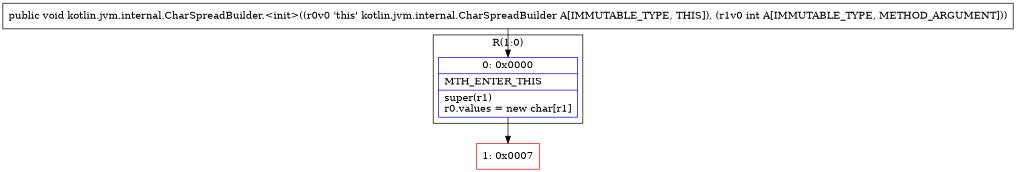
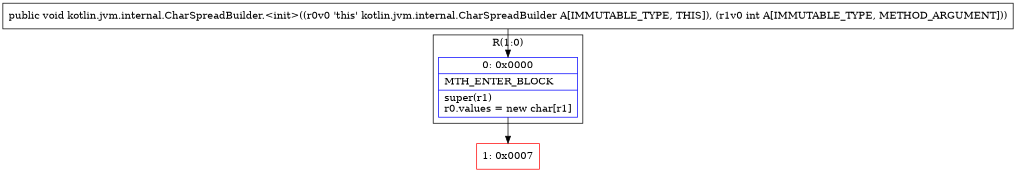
  digraph {
    node [shape=record]
-   n1 [color=blue label="{0\:\ 0x0000|MTH_ENTER_THIS\l|super(r1)\lr0.values = new char[r1]\l}"]
+   n1 [color=blue label="{0\:\ 0x0000|MTH_ENTER_BLOCK\l|super(r1)\lr0.values = new char[r1]\l}"]
    n2 [color=red label="{1\:\ 0x0007}"]
    n3 [label="{public void kotlin.jvm.internal.CharSpreadBuilder.\<init\>((r0v0 'this' kotlin.jvm.internal.CharSpreadBuilder A[IMMUTABLE_TYPE, THIS]), (r1v0 int A[IMMUTABLE_TYPE, METHOD_ARGUMENT])) }"]
    subgraph cluster_1 {
      label="R(1:0)"
      n1
    }
    n1 -> n2
    n3 -> n1
  }
